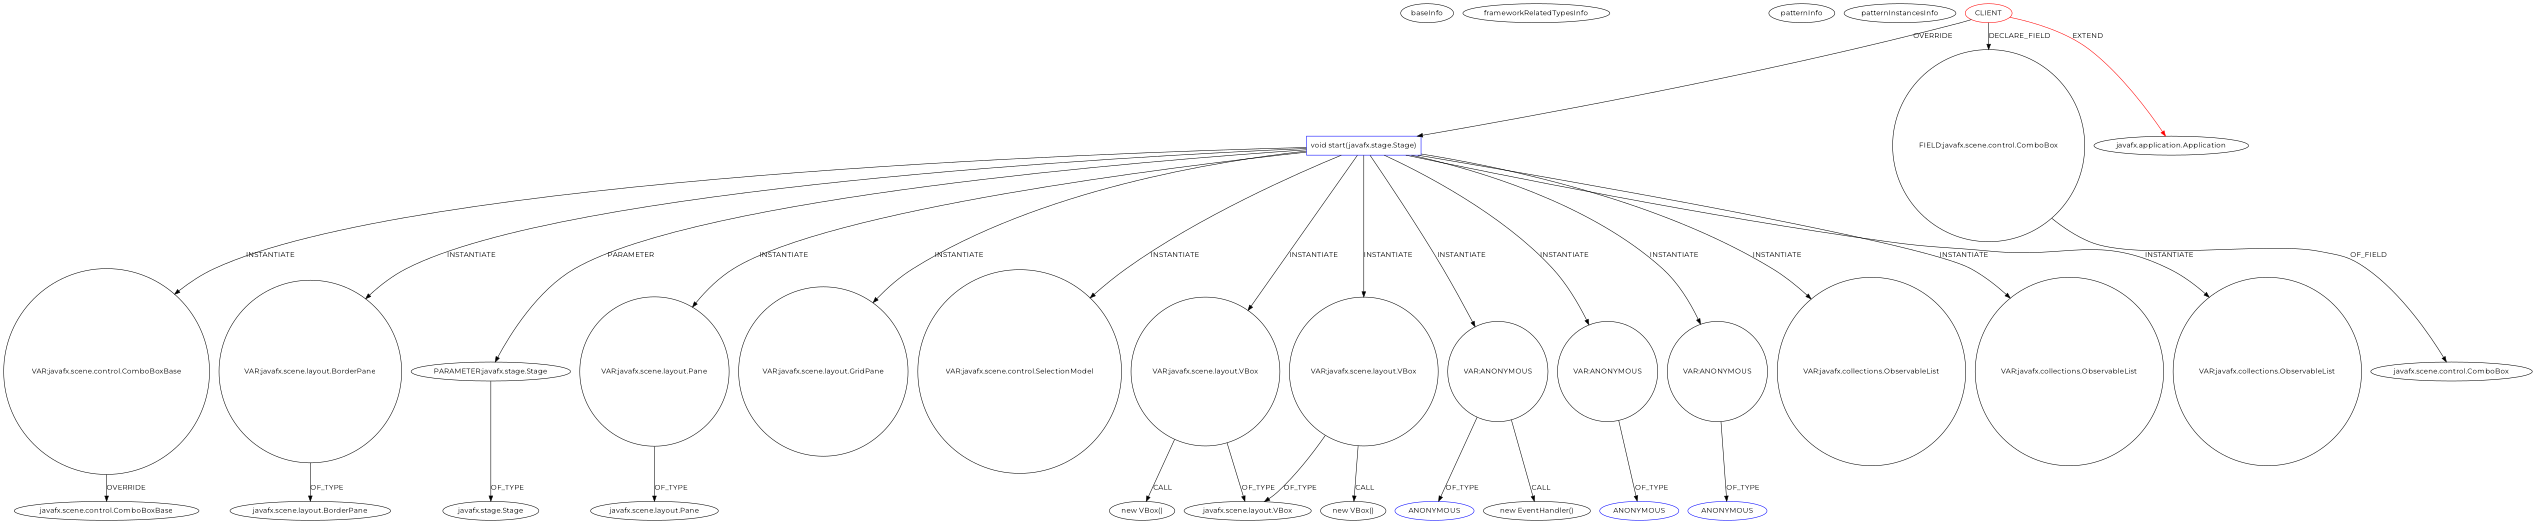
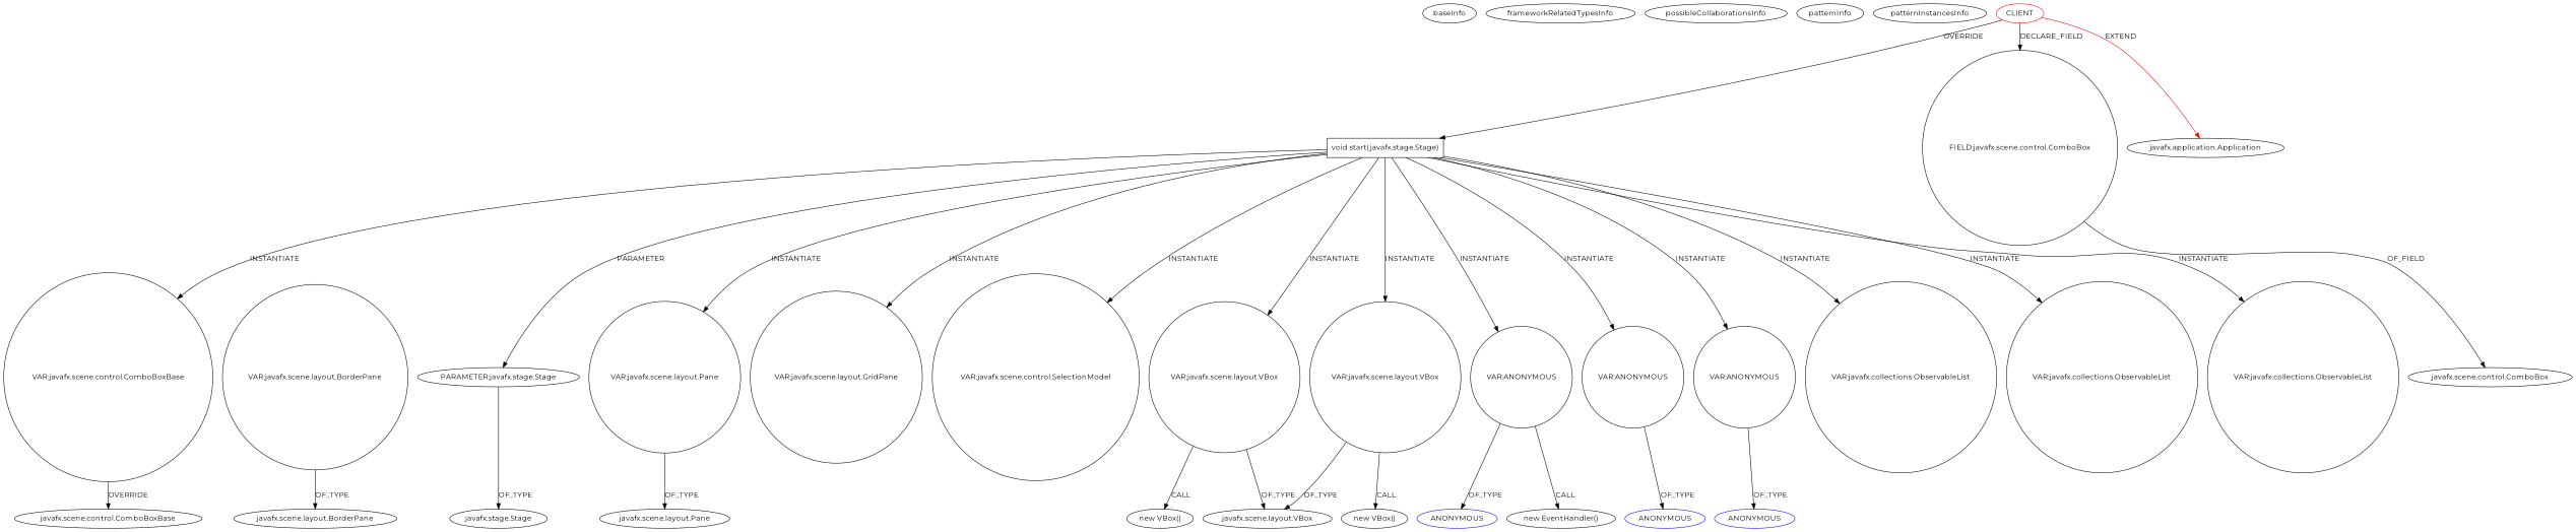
  digraph {
    fontname=Montserrat
    node [fontname=Montserrat isFrameworkType=false vertexType=VARIABLE_EXPRESION]
    edge [fontname=Montserrat]
    baseInfo [category=pattern graphId=1149 isAnonymous=false possibleRelation=false isFrameworkType="" vertexType=""]
    frameworkRelatedTypesInfo [0="javafx.application.Application" isFrameworkType="" vertexType=""]
+   possibleCollaborationsInfo [isFrameworkType="" vertexType=""]
    patternInfo [frequency=2.0 patternRootClient=0 isFrameworkType="" vertexType=""]
    patternInstancesInfo [0="Tsaru-Java-MP3-Visualizations~/Tsaru-Java-MP3-Visualizations/Java-MP3-Visualizations-master/mp3 Visualization/src/VisualizationInterface.java~VisualizationInterface~1511" 1="empollondefisica-PlanetGame~/empollondefisica-PlanetGame/PlanetGame-master/src/testing/Testing.java~Testing~2645" isFrameworkType="" vertexType=""]
    n6 [label="javafx.scene.control.ComboBoxBase" vertexType=FRAMEWORK_CLASS_TYPE]
    n7 [label="VAR:javafx.scene.control.ComboBoxBase" shape=circle]
-   n8 [label="void start(javafx.stage.Stage)" shape=box vertexType=OVERRIDING_METHOD_DECLARATION color=blue]
+   n8 [label="void start(javafx.stage.Stage)" shape=box vertexType=OVERRIDING_METHOD_DECLARATION]
    n9 [label="VAR:javafx.scene.layout.BorderPane" shape=circle]
    n10 [label="PARAMETER:javafx.stage.Stage" vertexType=PARAMETER_DECLARATION]
    n11 [label="VAR:javafx.scene.layout.Pane" shape=circle]
    n12 [label="VAR:javafx.scene.layout.GridPane" shape=circle]
    n13 [label="VAR:javafx.scene.control.SelectionModel" shape=circle]
    n14 [label="VAR:javafx.scene.layout.VBox" shape=circle]
    n15 [label="VAR:javafx.scene.layout.VBox" shape=circle]
    n16 [label="VAR:ANONYMOUS" shape=circle]
    n17 [label="VAR:ANONYMOUS" shape=circle]
    n18 [label="VAR:ANONYMOUS" shape=circle]
    n19 [label="VAR:javafx.collections.ObservableList" shape=circle]
    n20 [label="VAR:javafx.collections.ObservableList" shape=circle]
    n21 [label="VAR:javafx.collections.ObservableList" shape=circle]
    n22 [label="javafx.scene.layout.BorderPane" vertexType=FRAMEWORK_CLASS_TYPE]
    n23 [label="javafx.stage.Stage" vertexType=FRAMEWORK_CLASS_TYPE]
    n24 [label="javafx.scene.layout.Pane" vertexType=FRAMEWORK_CLASS_TYPE]
    n25 [label="new VBox()" vertexType=CONSTRUCTOR_CALL]
    n26 [label="javafx.scene.layout.VBox" vertexType=FRAMEWORK_CLASS_TYPE]
    n27 [label="new VBox()" vertexType=CONSTRUCTOR_CALL]
    n28 [color=blue label=ANONYMOUS vertexType=REFERENCE_ANONYMOUS_DECLARATION]
    n29 [label="new EventHandler()" vertexType=CONSTRUCTOR_CALL]
    n30 [color=blue label=ANONYMOUS vertexType=REFERENCE_ANONYMOUS_DECLARATION]
    n31 [color=blue label=ANONYMOUS vertexType=REFERENCE_ANONYMOUS_DECLARATION]
    n32 [color=red label=CLIENT vertexType=ROOT_CLIENT_CLASS_DECLARATION]
    n33 [label="FIELD:javafx.scene.control.ComboBox" shape=circle vertexType=FIELD_DECLARATION]
    n34 [label="javafx.application.Application" vertexType=FRAMEWORK_CLASS_TYPE]
    n35 [label="javafx.scene.control.ComboBox" vertexType=FRAMEWORK_CLASS_TYPE]
    n7 -> n6 [label=OVERRIDE]
    n8 -> n7 [label=INSTANTIATE]
-   n8 -> n9 [label=INSTANTIATE]
    n8 -> n10 [label=PARAMETER]
    n8 -> n11 [label=INSTANTIATE]
    n8 -> n12 [label=INSTANTIATE]
    n8 -> n13 [label=INSTANTIATE]
    n8 -> n14 [label=INSTANTIATE]
    n8 -> n15 [label=INSTANTIATE]
    n8 -> n16 [label=INSTANTIATE]
    n8 -> n17 [label=INSTANTIATE]
    n8 -> n18 [label=INSTANTIATE]
    n8 -> n19 [label=INSTANTIATE]
    n8 -> n20 [label=INSTANTIATE]
    n8 -> n21 [label=INSTANTIATE]
    n9 -> n22 [label=OF_TYPE]
    n10 -> n23 [label=OF_TYPE]
    n11 -> n24 [label=OF_TYPE]
    n14 -> n25 [label=CALL]
    n14 -> n26 [label=OF_TYPE]
    n15 -> n26 [label=OF_TYPE]
    n15 -> n27 [label=CALL]
    n16 -> n28 [label=OF_TYPE]
    n16 -> n29 [label=CALL]
    n17 -> n30 [label=OF_TYPE]
    n18 -> n31 [label=OF_TYPE]
    n32 -> n8 [label=OVERRIDE]
    n32 -> n33 [label=DECLARE_FIELD]
    n32 -> n34 [color=red label=EXTEND]
    n33 -> n35 [label=OF_FIELD]
  }
